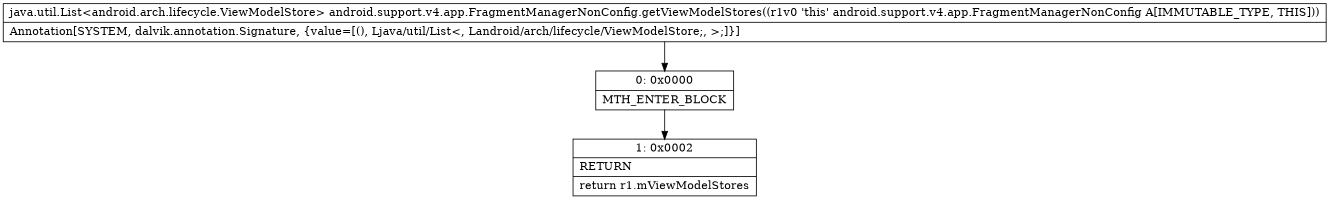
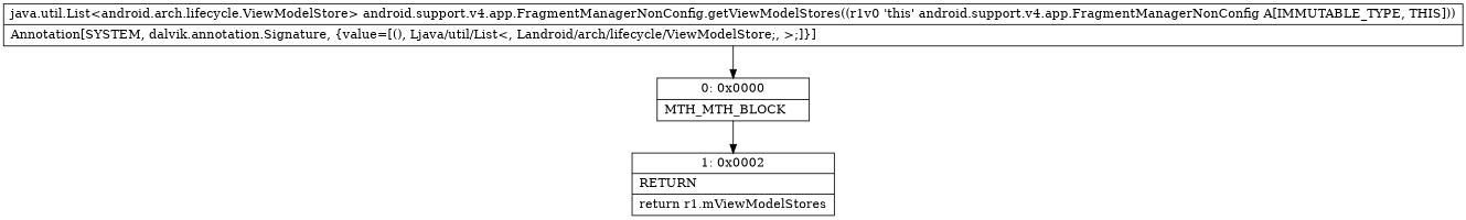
  digraph {
    node [shape=record]
-   n1 [label="{0\:\ 0x0000|MTH_ENTER_BLOCK\l}"]
+   n1 [label="{0\:\ 0x0000|MTH_MTH_BLOCK\l}"]
    n2 [label="{1\:\ 0x0002|RETURN\l|return r1.mViewModelStores\l}"]
    n3 [label="{java.util.List\<android.arch.lifecycle.ViewModelStore\> android.support.v4.app.FragmentManagerNonConfig.getViewModelStores((r1v0 'this' android.support.v4.app.FragmentManagerNonConfig A[IMMUTABLE_TYPE, THIS]))  | Annotation[SYSTEM, dalvik.annotation.Signature, \{value=[(), Ljava\/util\/List\<, Landroid\/arch\/lifecycle\/ViewModelStore;, \>;]\}]\l}"]
    n1 -> n2
    n3 -> n1
  }
